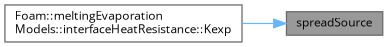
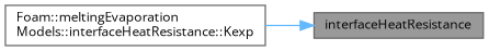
  digraph {
    rankdir=RL
    fontname="Open Sans"
    node [fontname="Open Sans" fontsize=10 shape=box style=filled]
-   n1 [color=gray40 fillcolor=grey60 fontcolor=black height=0.2 label=spreadSource width=0.4]
+   n1 [color=gray40 fillcolor=grey60 fontcolor=black height=0.2 label=interfaceHeatResistance width=0.4]
    n2 [color=grey40 fillcolor=white height=0.2 label="Foam::meltingEvaporation\lModels::interfaceHeatResistance::Kexp" width=0.4]
    n1 -> n2 [color=steelblue1 dir=back fontname="Open Sans" fontsize=10 labelfontname=Helvetica labelfontsize=10 style=solid]
  }
